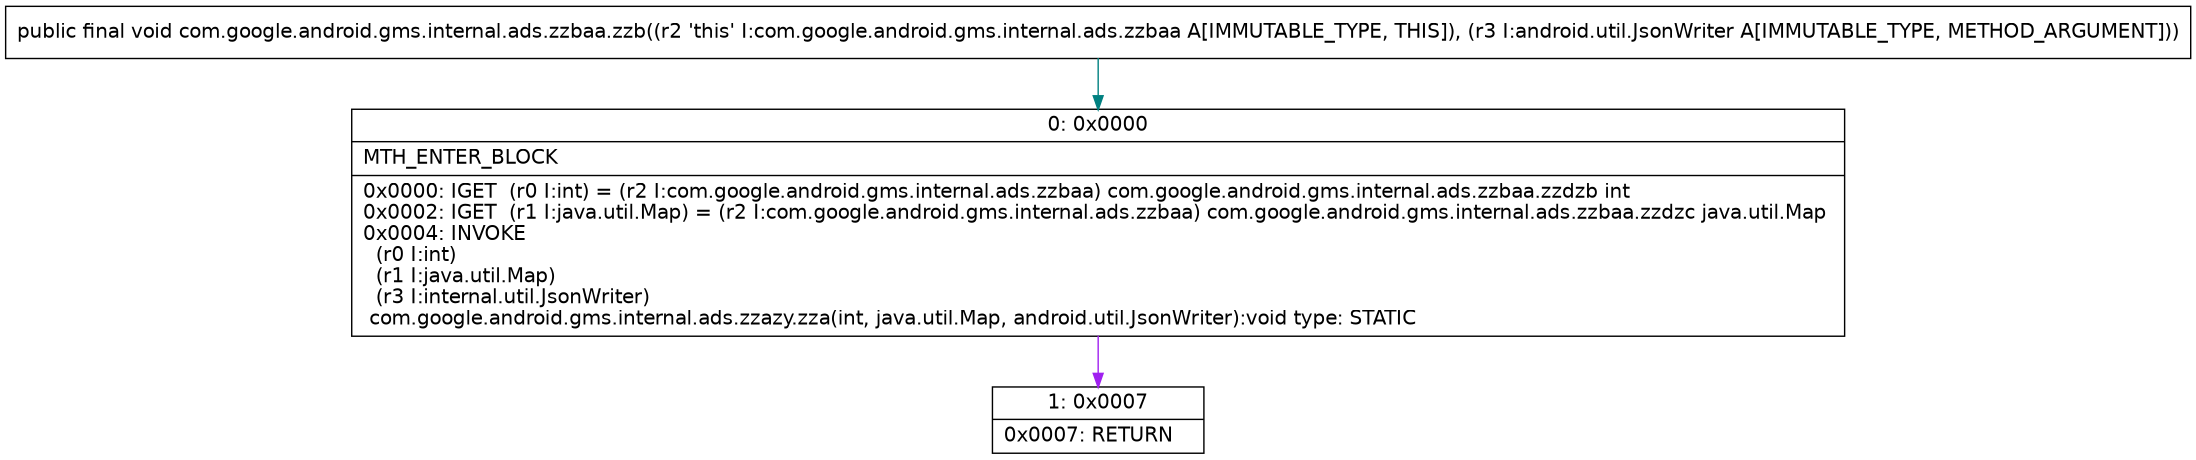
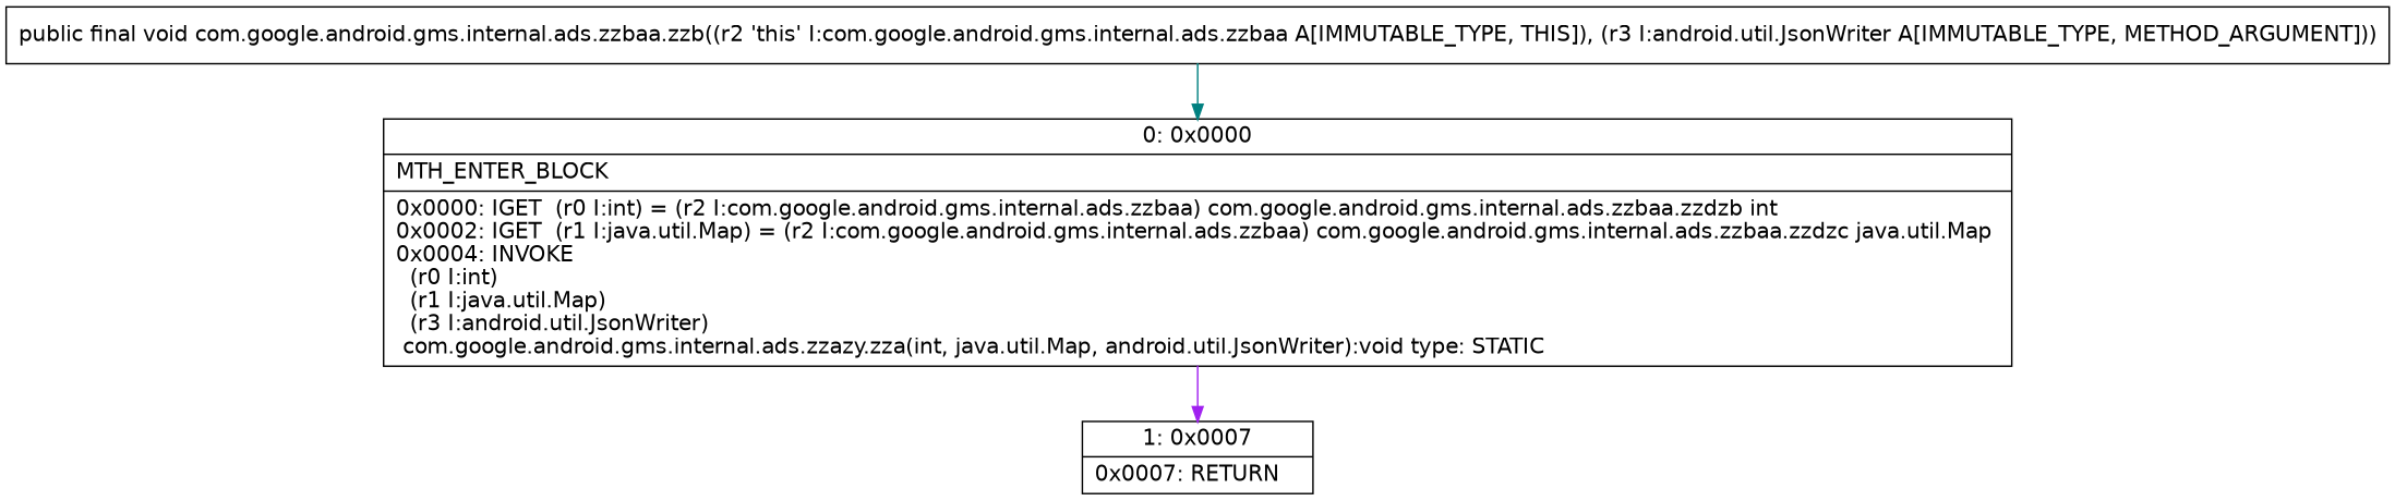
  digraph {
    fontname="DejaVu Sans"
    node [shape=record fontname="DejaVu Sans"]
    edge [arrowhead=normal fontname="DejaVu Sans"]
-   n1 [label="{0\:\ 0x0000|MTH_ENTER_BLOCK\l|0x0000: IGET  (r0 I:int) = (r2 I:com.google.android.gms.internal.ads.zzbaa) com.google.android.gms.internal.ads.zzbaa.zzdzb int \l0x0002: IGET  (r1 I:java.util.Map) = (r2 I:com.google.android.gms.internal.ads.zzbaa) com.google.android.gms.internal.ads.zzbaa.zzdzc java.util.Map \l0x0004: INVOKE  \l  (r0 I:int)\l  (r1 I:java.util.Map)\l  (r3 I:internal.util.JsonWriter)\l com.google.android.gms.internal.ads.zzazy.zza(int, java.util.Map, android.util.JsonWriter):void type: STATIC \l}"]
+   n1 [label="{0\:\ 0x0000|MTH_ENTER_BLOCK\l|0x0000: IGET  (r0 I:int) = (r2 I:com.google.android.gms.internal.ads.zzbaa) com.google.android.gms.internal.ads.zzbaa.zzdzb int \l0x0002: IGET  (r1 I:java.util.Map) = (r2 I:com.google.android.gms.internal.ads.zzbaa) com.google.android.gms.internal.ads.zzbaa.zzdzc java.util.Map \l0x0004: INVOKE  \l  (r0 I:int)\l  (r1 I:java.util.Map)\l  (r3 I:android.util.JsonWriter)\l com.google.android.gms.internal.ads.zzazy.zza(int, java.util.Map, android.util.JsonWriter):void type: STATIC \l}"]
    n2 [label="{1\:\ 0x0007|0x0007: RETURN   \l}"]
    n3 [label="{public final void com.google.android.gms.internal.ads.zzbaa.zzb((r2 'this' I:com.google.android.gms.internal.ads.zzbaa A[IMMUTABLE_TYPE, THIS]), (r3 I:android.util.JsonWriter A[IMMUTABLE_TYPE, METHOD_ARGUMENT])) }"]
    n1 -> n2 [color=purple]
    n3 -> n1 [color=teal]
  }
